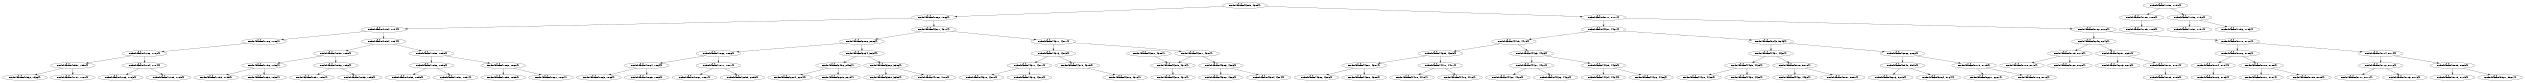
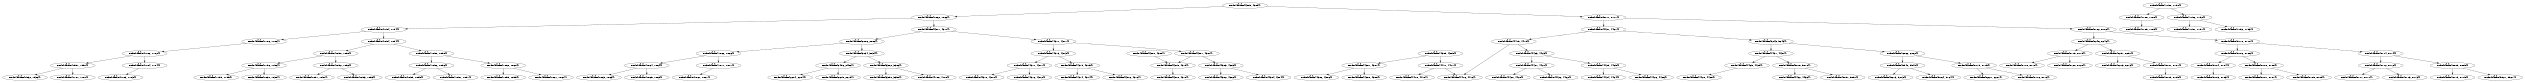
  digraph {
    n1 [label="Node{data=[4385, 4385]}"]
    n2 [label="Node{data=[1862, 1862]}"]
    n3 [label="Node{data=[8117, 8117]}"]
    n4 [label="Node{data=[1794, 1794]}"]
    n5 [label="Node{data=[4311, 4311]}"]
    n6 [label="Node{data=[4427, 4427]}"]
    n7 [label="Node{data=[8702, 8702]}"]
    n8 [label="Node{data=[1786, 1786]}"]
    n9 [label="Node{data=[1854, 1854]}"]
    n10 [label="Node{data=[2086, 2086]}"]
    n11 [label="Node{data=[4377, 4377]}"]
    n12 [label="Node{data=[1782, 1782]}"]
    n13 [label="Node{data=[1850, 1850]}"]
    n14 [label="Node{data=[1858, 1858]}"]
    n15 [label="Node{data=[1557, 1557]}"]
    n16 [label="Node{data=[1784, 1784]}"]
    n17 [label="Node{data=[1790, 1790]}"]
    n18 [label="Node{data=[1788, 1788]}"]
    n19 [label="Node{data=[1792, 1792]}"]
    n20 [label="Node{data=[1532, 1532]}"]
    n21 [label="Node{data=[1781, 1781]}"]
    n22 [label="Node{data=[1783, 1783]}"]
-   n23 [label="Node{data=[1785, 1785]}"]
    n24 [label="Node{data=[1789, 1789]}"]
    n25 [label="Node{data=[1791, 1791]}"]
    n26 [label="Node{data=[1793, 1793]}"]
    n27 [label="Node{data=[1796, 1796]}"]
    n28 [label="Node{data=[1852, 1852]}"]
    n29 [label="Node{data=[1856, 1856]}"]
    n30 [label="Node{data=[1860, 1860]}"]
    n31 [label="Node{data=[1795, 1795]}"]
    n32 [label="Node{data=[1830, 1830]}"]
    n33 [label="Node{data=[1851, 1851]}"]
    n34 [label="Node{data=[1853, 1853]}"]
    n35 [label="Node{data=[1855, 1855]}"]
    n36 [label="Node{data=[1857, 1857]}"]
    n37 [label="Node{data=[1859, 1859]}"]
    n38 [label="Node{data=[1861, 1861]}"]
    n39 [label="Node{data=[1866, 1866]}"]
    n40 [label="Node{data=[3034, 3034]}"]
    n41 [label="Node{data=[4373, 4373]}"]
    n42 [label="Node{data=[4381, 4381]}"]
    n43 [label="Node{data=[1864, 1864]}"]
    n44 [label="Node{data=[1877, 1877]}"]
    n45 [label="Node{data=[2456, 2456]}"]
    n46 [label="Node{data=[3382, 3382]}"]
    n47 [label="Node{data=[1863, 1863]}"]
    n48 [label="Node{data=[1865, 1865]}"]
    n49 [label="Node{data=[1867, 1867]}"]
-   n50 [label="Node{data=[2055, 2055]}"]
    n51 [label="Node{data=[2204, 2204]}"]
    n52 [label="Node{data=[2615, 2615]}"]
    n53 [label="Node{data=[3350, 3350]}"]
    n54 [label="Node{data=[4108, 4108]}"]
    n55 [label="Node{data=[4371, 4371]}"]
    n56 [label="Node{data=[4375, 4375]}"]
    n57 [label="Node{data=[4379, 4379]}"]
    n58 [label="Node{data=[4383, 4383]}"]
    n59 [label="Node{data=[4370, 4370]}"]
    n60 [label="Node{data=[4372, 4372]}"]
+   n61 [label="Node{data=[4374, 4374]}"]
    n62 [label="Node{data=[4376, 4376]}"]
    n63 [label="Node{data=[4378, 4378]}"]
    n64 [label="Node{data=[4382, 4382]}"]
    n65 [label="Node{data=[4384, 4384]}"]
    n66 [label="Node{data=[4380, 4380]}"]
    n67 [label="Node{data=[4419, 4419]}"]
    n68 [label="Node{data=[5243, 5243]}"]
    n69 [label="Node{data=[8246, 8246]}"]
    n70 [label="Node{data=[8710, 8710]}"]
    n71 [label="Node{data=[4389, 4389]}"]
    n72 [label="Node{data=[4423, 4423]}"]
    n73 [label="Node{data=[4431, 4431]}"]
    n74 [label="Node{data=[6062, 6062]}"]
    n75 [label="Node{data=[4387, 4387]}"]
    n76 [label="Node{data=[4417, 4417]}"]
    n77 [label="Node{data=[4421, 4421]}"]
    n78 [label="Node{data=[4425, 4425]}"]
    n79 [label="Node{data=[4386, 4386]}"]
    n80 [label="Node{data=[4388, 4388]}"]
    n81 [label="Node{data=[4416, 4416]}"]
    n82 [label="Node{data=[4418, 4418]}"]
    n83 [label="Node{data=[4420, 4420]}"]
    n84 [label="Node{data=[4422, 4422]}"]
    n85 [label="Node{data=[4424, 4424]}"]
    n86 [label="Node{data=[4426, 4426]}"]
    n87 [label="Node{data=[4429, 4429]}"]
    n88 [label="Node{data=[5078, 5078]}"]
    n89 [label="Node{data=[5540, 5540]}"]
    n90 [label="Node{data=[8115, 8115]}"]
    n91 [label="Node{data=[4428, 4428]}"]
-   n92 [label="Node{data=[4430, 4430]}"]
    n93 [label="Node{data=[4432, 4432]}"]
    n94 [label="Node{data=[5097, 5097]}"]
    n95 [label="Node{data=[5273, 5273]}"]
    n96 [label="Node{data=[5764, 5764]}"]
    n97 [label="Node{data=[6227, 6227]}"]
    n98 [label="Node{data=[8116, 8116]}"]
    n99 [label="Node{data=[8119, 8119]}"]
    n100 [label="Node{data=[8297, 8297]}"]
    n101 [label="Node{data=[8706, 8706]}"]
    n102 [label="Node{data=[8714, 8714]}"]
    n103 [label="Node{data=[8118, 8118]}"]
    n104 [label="Node{data=[8120, 8120]}"]
    n105 [label="Node{data=[8273, 8273]}"]
    n106 [label="Node{data=[8701, 8701]}"]
    n107 [label="Node{data=[8705, 8705]}"]
    n108 [label="Node{data=[8704, 8704]}"]
    n109 [label="Node{data=[8708, 8708]}"]
    n110 [label="Node{data=[8712, 8712]}"]
    n111 [label="Node{data=[8809, 8809]}"]
    n112 [label="Node{data=[8703, 8703]}"]
    n113 [label="Node{data=[8707, 8707]}"]
    n114 [label="Node{data=[8709, 8709]}"]
    n115 [label="Node{data=[8711, 8711]}"]
    n116 [label="Node{data=[8713, 8713]}"]
    n117 [label="Node{data=[8715, 8715]}"]
    n118 [label="Node{data=[9927, 9927]}"]
    n1 -> n2
    n1 -> n3
    n2 -> n4
    n2 -> n5
    n3 -> n6
    n3 -> n7
    n4 -> n8
    n4 -> n9
    n5 -> n10
    n5 -> n11
    n6 -> n67
    n6 -> n68
    n7 -> n69
    n7 -> n70
    n8 -> n12
    n9 -> n13
    n9 -> n14
    n10 -> n39
    n10 -> n40
    n11 -> n41
    n11 -> n42
    n12 -> n15
    n12 -> n16
    n13 -> n27
    n13 -> n28
    n14 -> n29
    n14 -> n30
    n15 -> n20
    n15 -> n21
    n16 -> n22
-   n16 -> n23
    n17 -> n18
    n17 -> n19
    n18 -> n24
    n19 -> n25
    n19 -> n26
    n27 -> n31
    n27 -> n32
    n28 -> n33
    n28 -> n34
    n29 -> n35
    n29 -> n36
    n30 -> n37
    n30 -> n38
    n39 -> n43
    n39 -> n44
    n40 -> n45
    n40 -> n46
    n41 -> n55
    n41 -> n56
    n42 -> n57
    n42 -> n58
    n43 -> n47
    n43 -> n48
    n44 -> n49
-   n44 -> n50
    n45 -> n51
    n45 -> n52
    n46 -> n53
    n46 -> n54
    n55 -> n59
    n55 -> n60
+   n56 -> n61
    n56 -> n62
    n57 -> n63
    n58 -> n64
    n58 -> n65
    n66 -> n57
-   n67 -> n71
+   n67 -> n81
    n67 -> n72
    n68 -> n73
    n68 -> n74
    n69 -> n99
    n69 -> n100
    n70 -> n101
    n70 -> n102
    n71 -> n75
    n71 -> n76
    n72 -> n77
    n72 -> n78
    n73 -> n87
    n73 -> n88
    n74 -> n89
    n74 -> n90
    n75 -> n79
    n75 -> n80
    n76 -> n81
    n76 -> n82
    n77 -> n83
    n77 -> n84
    n78 -> n85
    n78 -> n86
    n87 -> n91
-   n87 -> n92
    n88 -> n93
    n88 -> n94
    n89 -> n95
    n89 -> n96
    n90 -> n97
    n90 -> n98
    n99 -> n103
    n99 -> n104
    n100 -> n105
    n100 -> n106
    n101 -> n108
    n101 -> n109
    n102 -> n110
    n102 -> n111
    n106 -> n107
    n108 -> n112
    n109 -> n113
    n109 -> n114
    n110 -> n115
    n110 -> n116
    n111 -> n117
    n111 -> n118
  }
